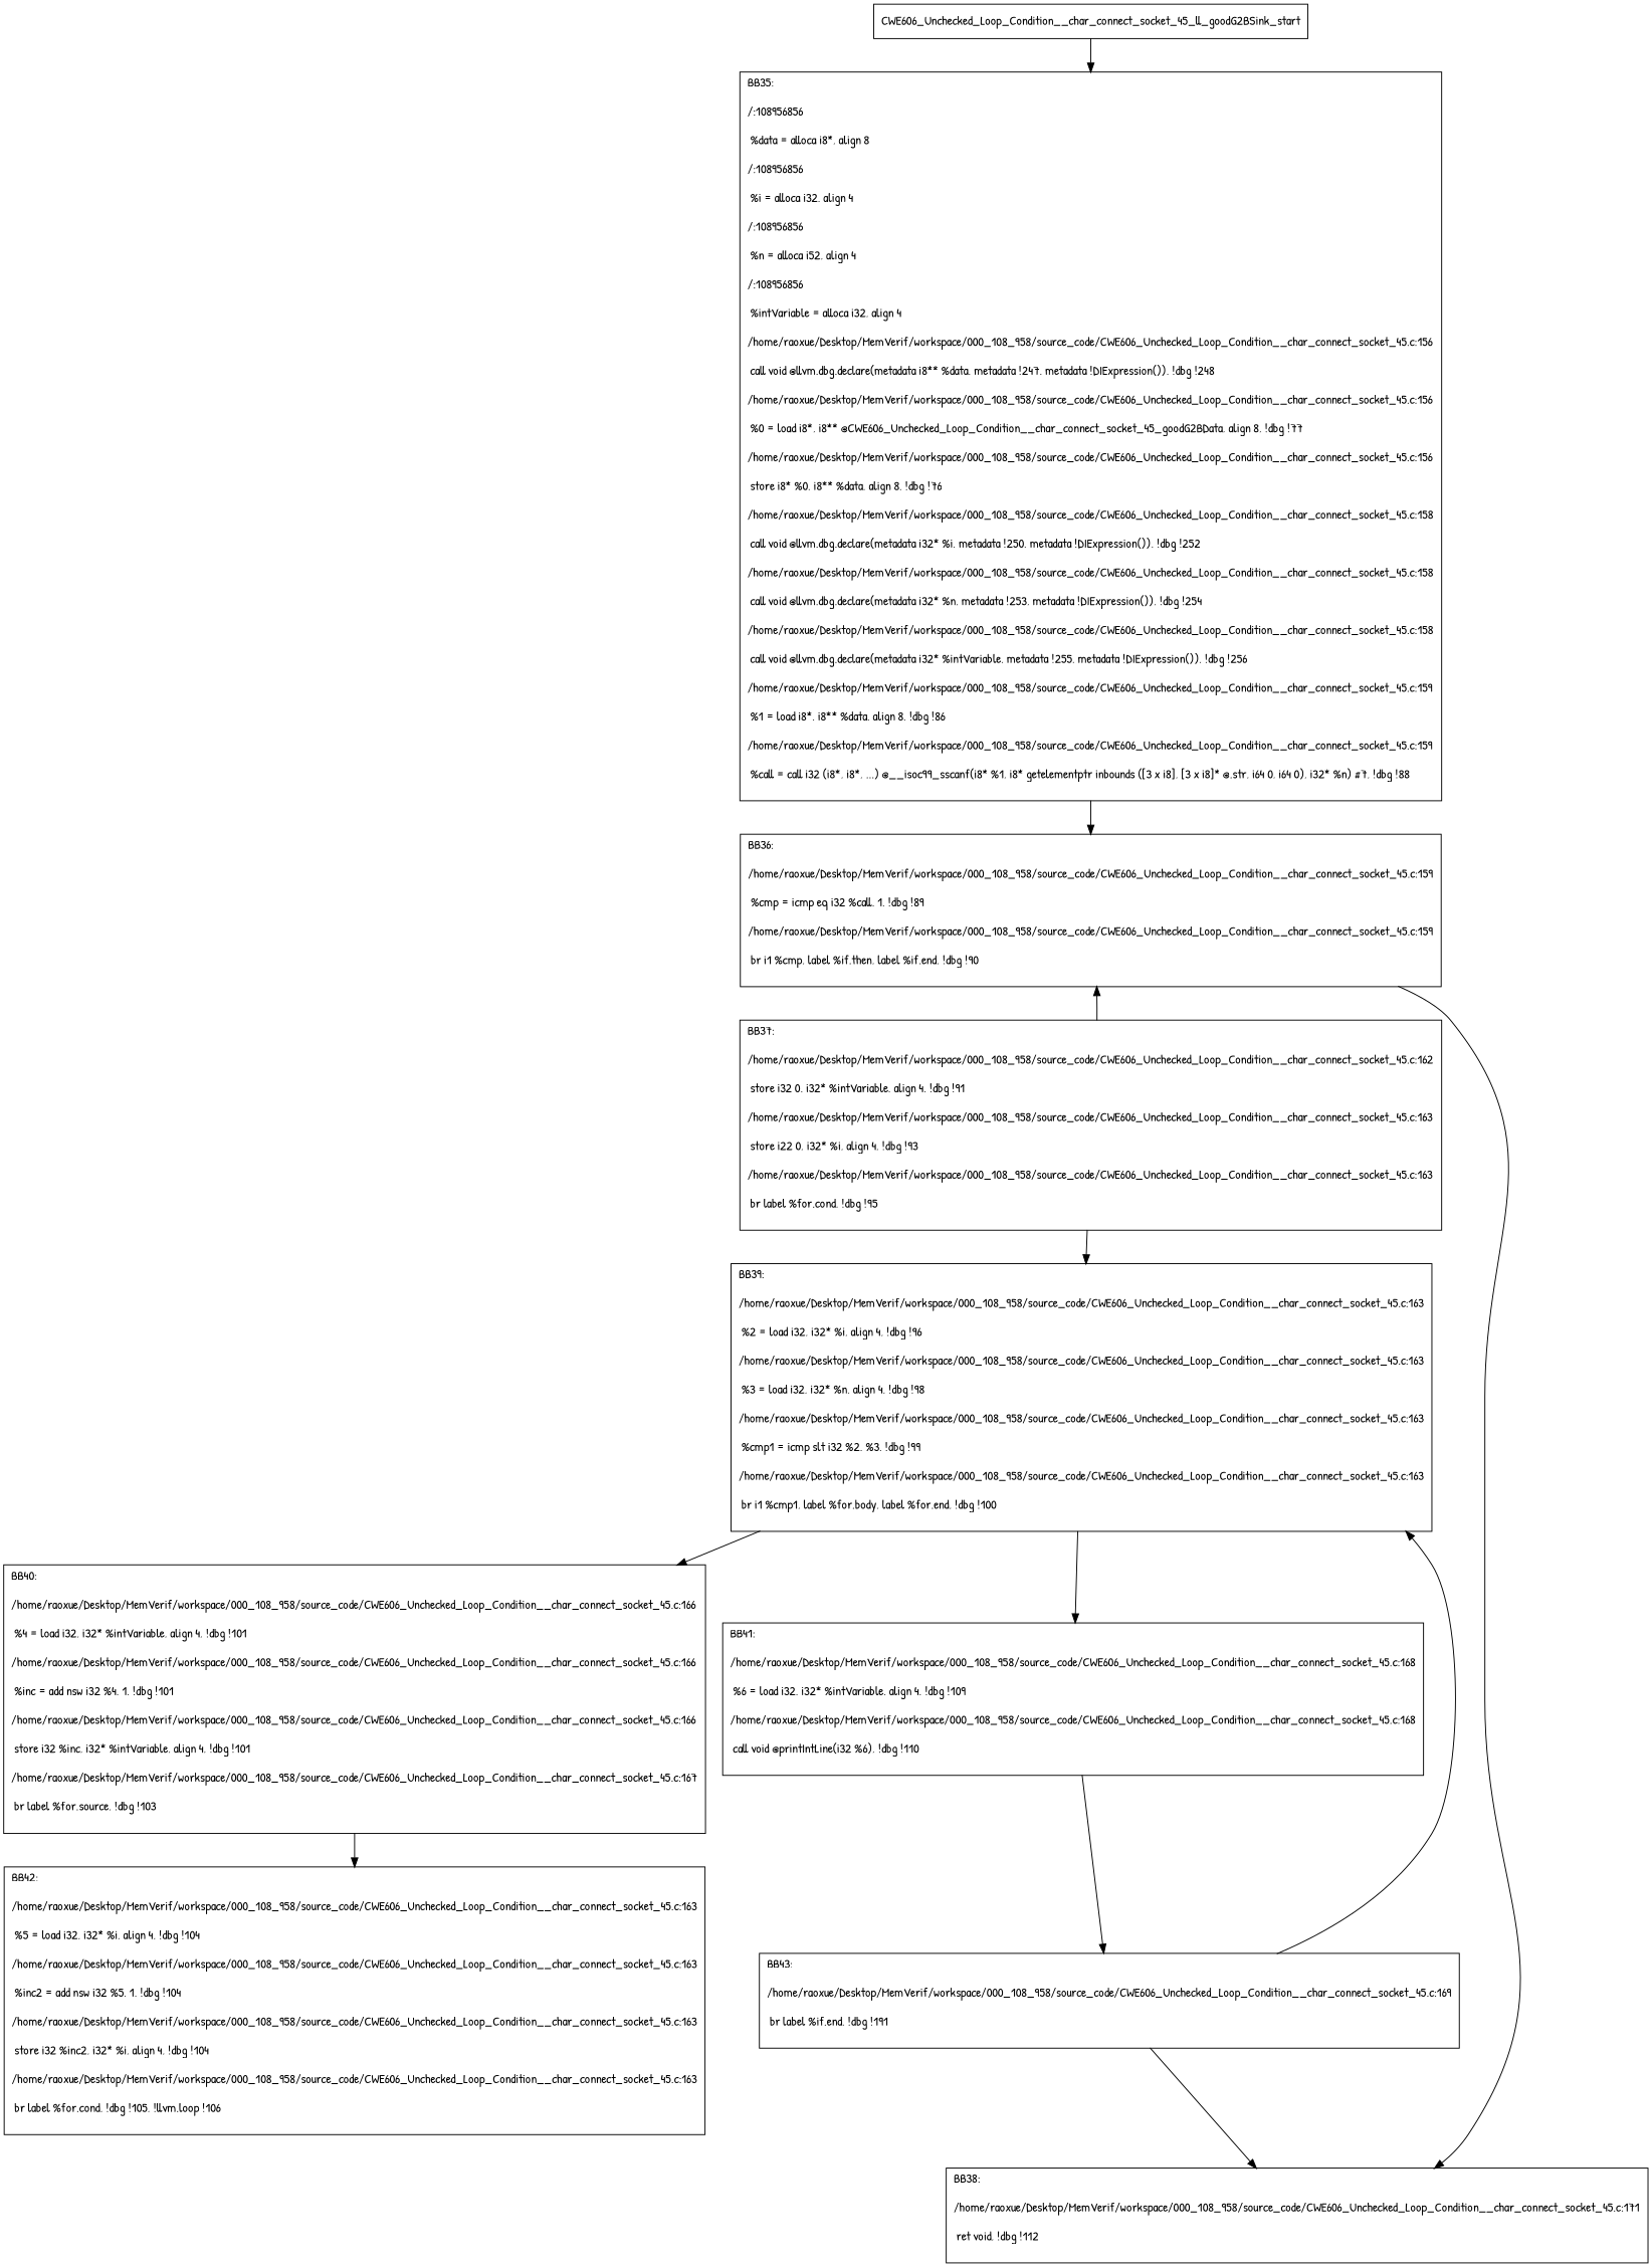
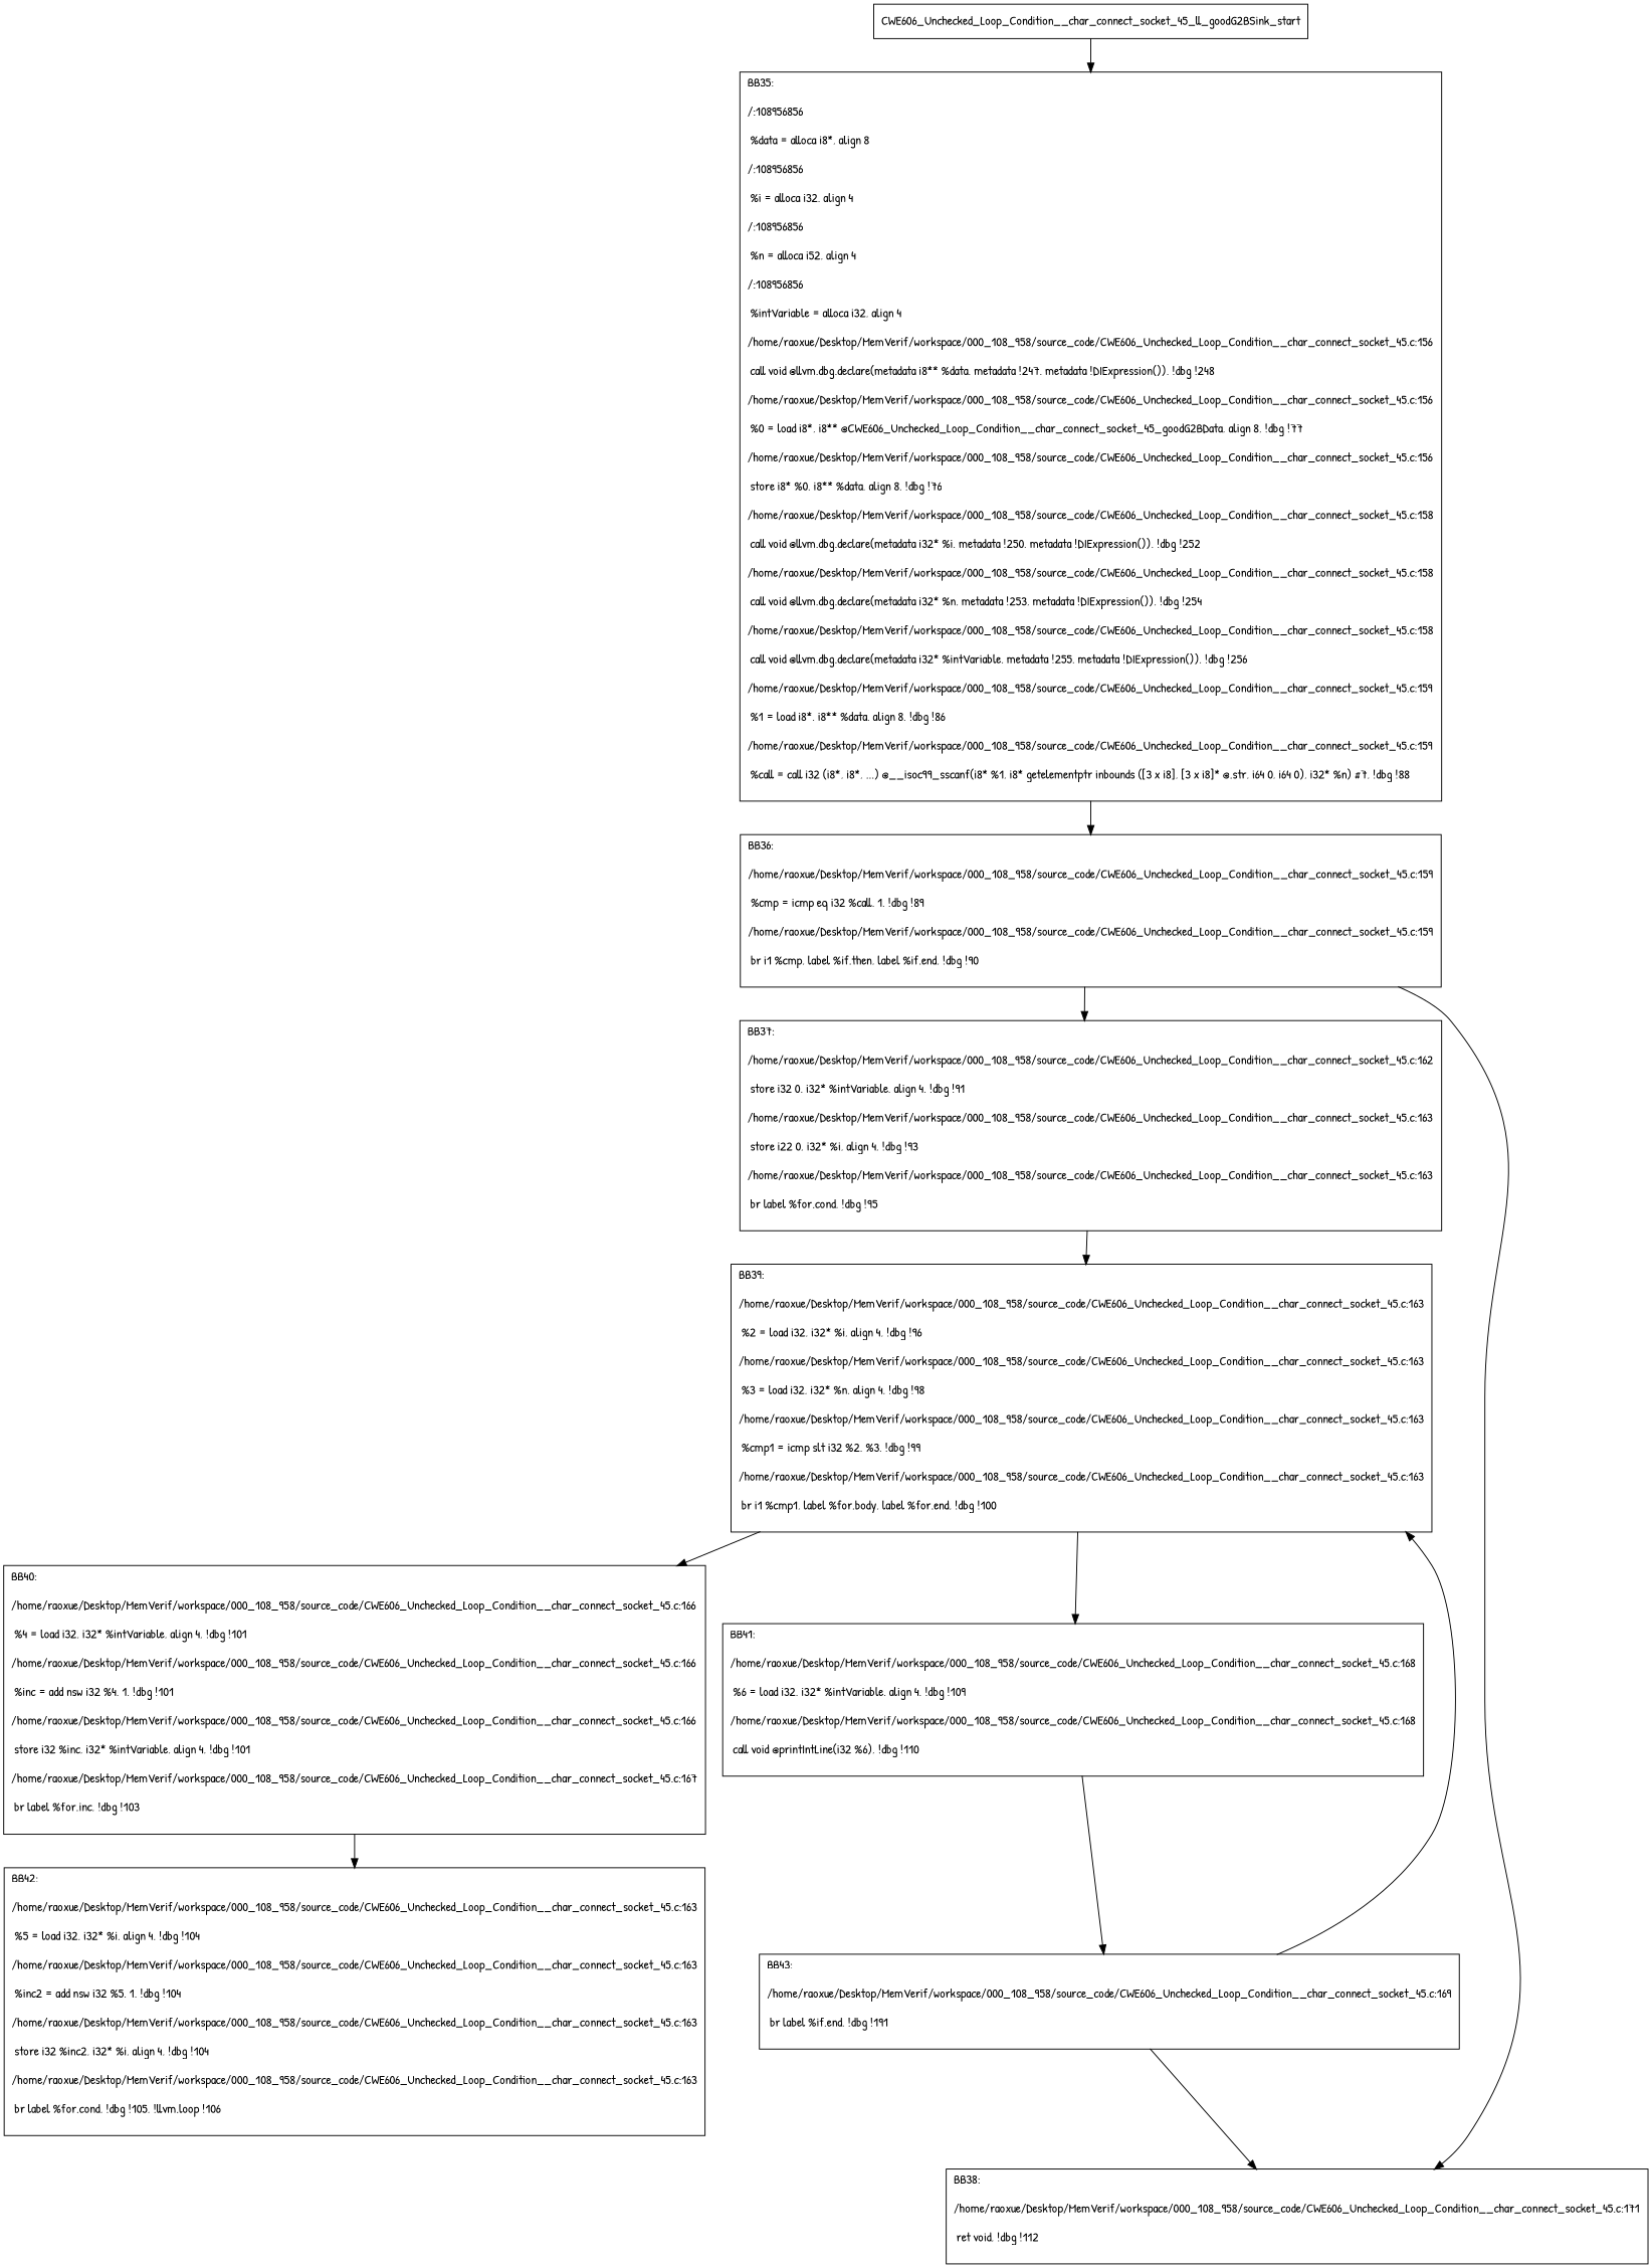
  digraph {
    fontname="Patrick Hand"
    node [fontname="Patrick Hand" shape=record]
    edge [fontname="Patrick Hand"]
    n1 [label="{CWE606_Unchecked_Loop_Condition__char_connect_socket_45_ll_goodG2BSink_start}"]
    n2 [label="{BB35:\l\l/:108956856\l\n  %data = alloca i8*, align 8\l\n/:108956856\l\n  %i = alloca i32, align 4\l\n/:108956856\l\n  %n = alloca i52, align 4\l\n/:108956856\l\n  %intVariable = alloca i32, align 4\l\n/home/raoxue/Desktop/MemVerif/workspace/000_108_958/source_code/CWE606_Unchecked_Loop_Condition__char_connect_socket_45.c:156\l\n  call void @llvm.dbg.declare(metadata i8** %data, metadata !247, metadata !DIExpression()), !dbg !248\l\n/home/raoxue/Desktop/MemVerif/workspace/000_108_958/source_code/CWE606_Unchecked_Loop_Condition__char_connect_socket_45.c:156\l\n  %0 = load i8*, i8** @CWE606_Unchecked_Loop_Condition__char_connect_socket_45_goodG2BData, align 8, !dbg !77\l\n/home/raoxue/Desktop/MemVerif/workspace/000_108_958/source_code/CWE606_Unchecked_Loop_Condition__char_connect_socket_45.c:156\l\n  store i8* %0, i8** %data, align 8, !dbg !76\l\n/home/raoxue/Desktop/MemVerif/workspace/000_108_958/source_code/CWE606_Unchecked_Loop_Condition__char_connect_socket_45.c:158\l\n  call void @llvm.dbg.declare(metadata i32* %i, metadata !250, metadata !DIExpression()), !dbg !252\l\n/home/raoxue/Desktop/MemVerif/workspace/000_108_958/source_code/CWE606_Unchecked_Loop_Condition__char_connect_socket_45.c:158\l\n  call void @llvm.dbg.declare(metadata i32* %n, metadata !253, metadata !DIExpression()), !dbg !254\l\n/home/raoxue/Desktop/MemVerif/workspace/000_108_958/source_code/CWE606_Unchecked_Loop_Condition__char_connect_socket_45.c:158\l\n  call void @llvm.dbg.declare(metadata i32* %intVariable, metadata !255, metadata !DIExpression()), !dbg !256\l\n/home/raoxue/Desktop/MemVerif/workspace/000_108_958/source_code/CWE606_Unchecked_Loop_Condition__char_connect_socket_45.c:159\l\n  %1 = load i8*, i8** %data, align 8, !dbg !86\l\n/home/raoxue/Desktop/MemVerif/workspace/000_108_958/source_code/CWE606_Unchecked_Loop_Condition__char_connect_socket_45.c:159\l\n  %call = call i32 (i8*, i8*, ...) @__isoc99_sscanf(i8* %1, i8* getelementptr inbounds ([3 x i8], [3 x i8]* @.str, i64 0, i64 0), i32* %n) #7, !dbg !88\l\n}"]
    n3 [label="{BB36:\l\l/home/raoxue/Desktop/MemVerif/workspace/000_108_958/source_code/CWE606_Unchecked_Loop_Condition__char_connect_socket_45.c:159\l\n  %cmp = icmp eq i32 %call, 1, !dbg !89\l\n/home/raoxue/Desktop/MemVerif/workspace/000_108_958/source_code/CWE606_Unchecked_Loop_Condition__char_connect_socket_45.c:159\l\n  br i1 %cmp, label %if.then, label %if.end, !dbg !90\l\n}"]
    n4 [label="{BB37:\l\l/home/raoxue/Desktop/MemVerif/workspace/000_108_958/source_code/CWE606_Unchecked_Loop_Condition__char_connect_socket_45.c:162\l\n  store i32 0, i32* %intVariable, align 4, !dbg !91\l\n/home/raoxue/Desktop/MemVerif/workspace/000_108_958/source_code/CWE606_Unchecked_Loop_Condition__char_connect_socket_45.c:163\l\n  store i22 0, i32* %i, align 4, !dbg !93\l\n/home/raoxue/Desktop/MemVerif/workspace/000_108_958/source_code/CWE606_Unchecked_Loop_Condition__char_connect_socket_45.c:163\l\n  br label %for.cond, !dbg !95\l\n}"]
    n5 [label="{BB38:\l\l/home/raoxue/Desktop/MemVerif/workspace/000_108_958/source_code/CWE606_Unchecked_Loop_Condition__char_connect_socket_45.c:171\l\n  ret void, !dbg !112\l\n}"]
    n6 [label="{BB39:\l\l/home/raoxue/Desktop/MemVerif/workspace/000_108_958/source_code/CWE606_Unchecked_Loop_Condition__char_connect_socket_45.c:163\l\n  %2 = load i32, i32* %i, align 4, !dbg !96\l\n/home/raoxue/Desktop/MemVerif/workspace/000_108_958/source_code/CWE606_Unchecked_Loop_Condition__char_connect_socket_45.c:163\l\n  %3 = load i32, i32* %n, align 4, !dbg !98\l\n/home/raoxue/Desktop/MemVerif/workspace/000_108_958/source_code/CWE606_Unchecked_Loop_Condition__char_connect_socket_45.c:163\l\n  %cmp1 = icmp slt i32 %2, %3, !dbg !99\l\n/home/raoxue/Desktop/MemVerif/workspace/000_108_958/source_code/CWE606_Unchecked_Loop_Condition__char_connect_socket_45.c:163\l\n  br i1 %cmp1, label %for.body, label %for.end, !dbg !100\l\n}"]
-   n7 [label="{BB40:\l\l/home/raoxue/Desktop/MemVerif/workspace/000_108_958/source_code/CWE606_Unchecked_Loop_Condition__char_connect_socket_45.c:166\l\n  %4 = load i32, i32* %intVariable, align 4, !dbg !101\l\n/home/raoxue/Desktop/MemVerif/workspace/000_108_958/source_code/CWE606_Unchecked_Loop_Condition__char_connect_socket_45.c:166\l\n  %inc = add nsw i32 %4, 1, !dbg !101\l\n/home/raoxue/Desktop/MemVerif/workspace/000_108_958/source_code/CWE606_Unchecked_Loop_Condition__char_connect_socket_45.c:166\l\n  store i32 %inc, i32* %intVariable, align 4, !dbg !101\l\n/home/raoxue/Desktop/MemVerif/workspace/000_108_958/source_code/CWE606_Unchecked_Loop_Condition__char_connect_socket_45.c:167\l\n  br label %for.source, !dbg !103\l\n}"]
+   n7 [label="{BB40:\l\l/home/raoxue/Desktop/MemVerif/workspace/000_108_958/source_code/CWE606_Unchecked_Loop_Condition__char_connect_socket_45.c:166\l\n  %4 = load i32, i32* %intVariable, align 4, !dbg !101\l\n/home/raoxue/Desktop/MemVerif/workspace/000_108_958/source_code/CWE606_Unchecked_Loop_Condition__char_connect_socket_45.c:166\l\n  %inc = add nsw i32 %4, 1, !dbg !101\l\n/home/raoxue/Desktop/MemVerif/workspace/000_108_958/source_code/CWE606_Unchecked_Loop_Condition__char_connect_socket_45.c:166\l\n  store i32 %inc, i32* %intVariable, align 4, !dbg !101\l\n/home/raoxue/Desktop/MemVerif/workspace/000_108_958/source_code/CWE606_Unchecked_Loop_Condition__char_connect_socket_45.c:167\l\n  br label %for.inc, !dbg !103\l\n}"]
    n8 [label="{BB41:\l\l/home/raoxue/Desktop/MemVerif/workspace/000_108_958/source_code/CWE606_Unchecked_Loop_Condition__char_connect_socket_45.c:168\l\n  %6 = load i32, i32* %intVariable, align 4, !dbg !109\l\n/home/raoxue/Desktop/MemVerif/workspace/000_108_958/source_code/CWE606_Unchecked_Loop_Condition__char_connect_socket_45.c:168\l\n  call void @printIntLine(i32 %6), !dbg !110\l\n}"]
    n9 [label="{BB42:\l\l/home/raoxue/Desktop/MemVerif/workspace/000_108_958/source_code/CWE606_Unchecked_Loop_Condition__char_connect_socket_45.c:163\l\n  %5 = load i32, i32* %i, align 4, !dbg !104\l\n/home/raoxue/Desktop/MemVerif/workspace/000_108_958/source_code/CWE606_Unchecked_Loop_Condition__char_connect_socket_45.c:163\l\n  %inc2 = add nsw i32 %5, 1, !dbg !104\l\n/home/raoxue/Desktop/MemVerif/workspace/000_108_958/source_code/CWE606_Unchecked_Loop_Condition__char_connect_socket_45.c:163\l\n  store i32 %inc2, i32* %i, align 4, !dbg !104\l\n/home/raoxue/Desktop/MemVerif/workspace/000_108_958/source_code/CWE606_Unchecked_Loop_Condition__char_connect_socket_45.c:163\l\n  br label %for.cond, !dbg !105, !llvm.loop !106\l\n}"]
    n10 [label="{BB43:\l\l/home/raoxue/Desktop/MemVerif/workspace/000_108_958/source_code/CWE606_Unchecked_Loop_Condition__char_connect_socket_45.c:169\l\n  br label %if.end, !dbg !191\l\n}"]
    n1 -> n2
    n2 -> n3
-   n4 -> n3
+   n3 -> n4
    n3 -> n5
    n4 -> n6
    n6 -> n7
    n6 -> n8
    n7 -> n9
    n8 -> n10
    n10 -> n5
    n10 -> n6
  }
